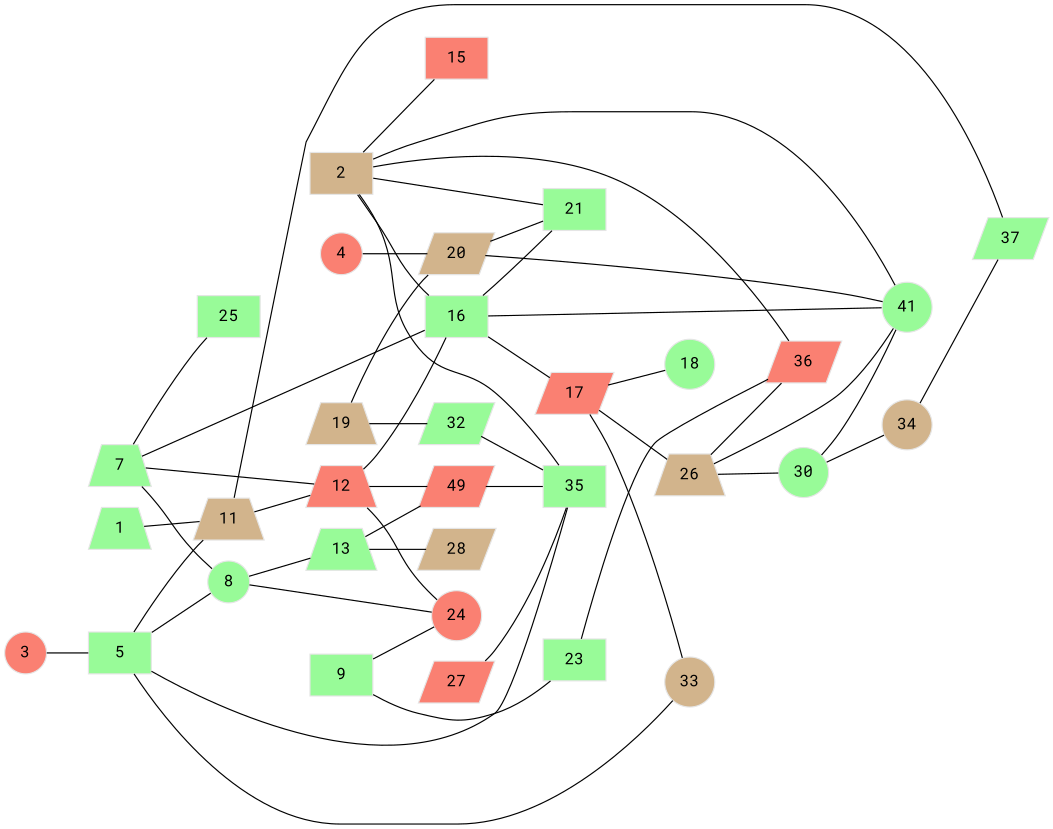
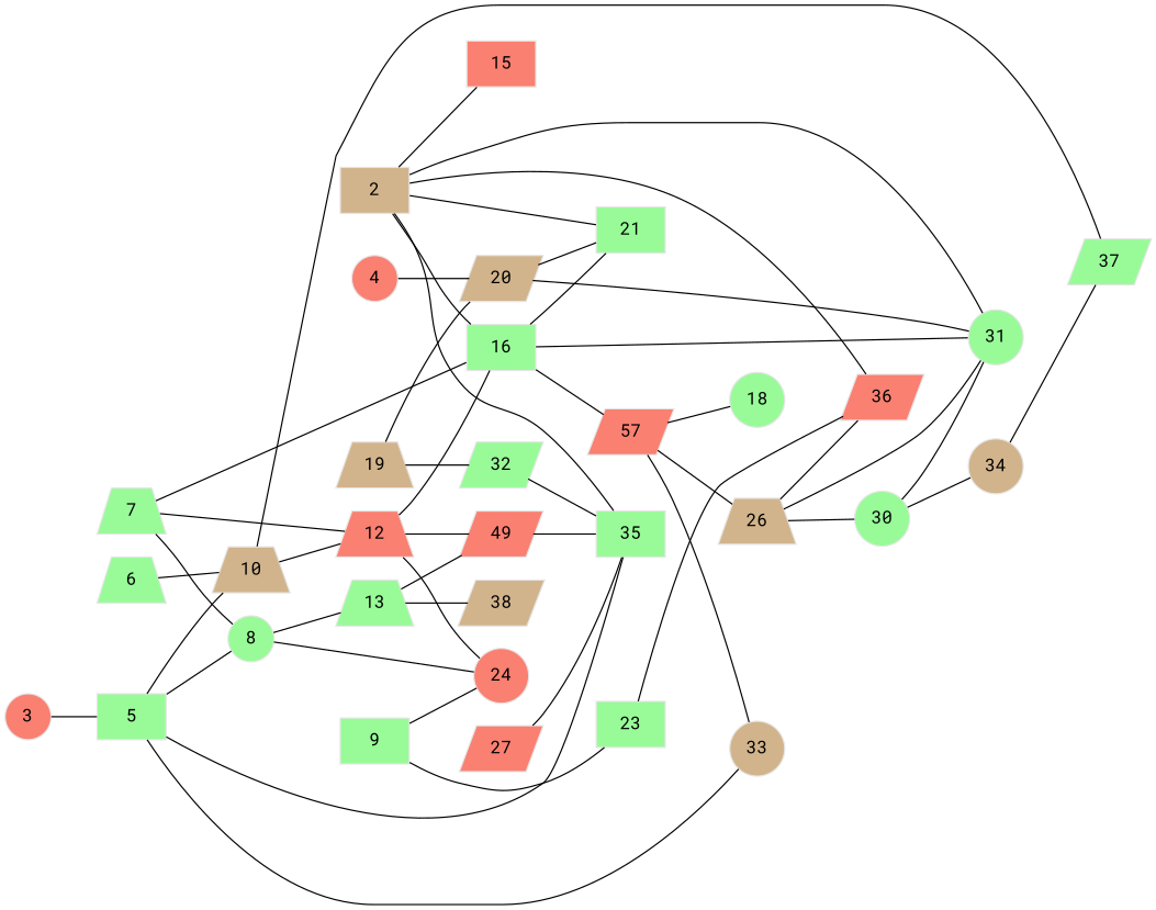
  graph {
    fontname="Roboto Mono"
    rankdir=LR
    node [color=gray90 fillcolor=palegreen fontname="Roboto Mono" shape=box style=filled]
    edge [fontname="Roboto Mono" weight=1.0]
    2 [fillcolor=tan]
    15 [fillcolor=salmon]
    16
    21
-   31 [shape=circle label=41]
+   31 [shape=circle]
    35
    36 [fillcolor=salmon shape=parallelogram]
-   17 [fillcolor=salmon shape=parallelogram]
+   17 [fillcolor=salmon shape=parallelogram label=57]
    3 [fillcolor=salmon shape=circle]
    5
    8 [shape=circle]
-   11 [fillcolor=tan shape=trapezium]
+   11 [fillcolor=tan shape=trapezium label=10]
    33 [fillcolor=tan shape=circle]
    4 [fillcolor=salmon shape=circle]
    20 [fillcolor=tan shape=parallelogram]
    13 [shape=trapezium]
    24 [fillcolor=salmon shape=circle]
    12 [fillcolor=salmon shape=trapezium]
    37 [shape=parallelogram]
-   6 [shape=trapezium label=1]
+   6 [shape=trapezium]
    7 [shape=trapezium]
-   25
    n23 [fillcolor=salmon label=49 shape=parallelogram]
-   28 [fillcolor=tan shape=parallelogram]
+   28 [fillcolor=tan shape=parallelogram label=38]
    9
    23
    18 [shape=circle]
    26 [fillcolor=tan shape=trapezium]
    30 [shape=circle]
    19 [fillcolor=tan shape=trapezium]
    32 [shape=parallelogram]
    34 [fillcolor=tan shape=circle]
    27 [fillcolor=salmon shape=parallelogram]
    2 -- 15
    2 -- 16
    2 -- 21
    2 -- 31
    2 -- 35
    2 -- 36
    16 -- 21
    16 -- 31
    16 -- 17
    17 -- 33
    17 -- 18
    17 -- 26
    3 -- 5
    5 -- 35
    5 -- 8
    5 -- 11
    5 -- 33
    8 -- 13
    8 -- 24
    11 -- 12
    11 -- 37
    4 -- 20
    20 -- 21
    20 -- 31
    13 -- n23
    13 -- 28
    12 -- 16
    12 -- 24
    12 -- n23
    6 -- 11
    7 -- 16
    7 -- 8 [weight=2.0]
    7 -- 12 [weight=2.0]
-   7 -- 25
    n23 -- 35
    9 -- 24
    9 -- 23
    23 -- 36
    26 -- 31
    26 -- 36
    26 -- 30
    30 -- 31
    30 -- 34
    19 -- 20
    19 -- 32
    32 -- 35
    34 -- 37
    27 -- 35
  }
